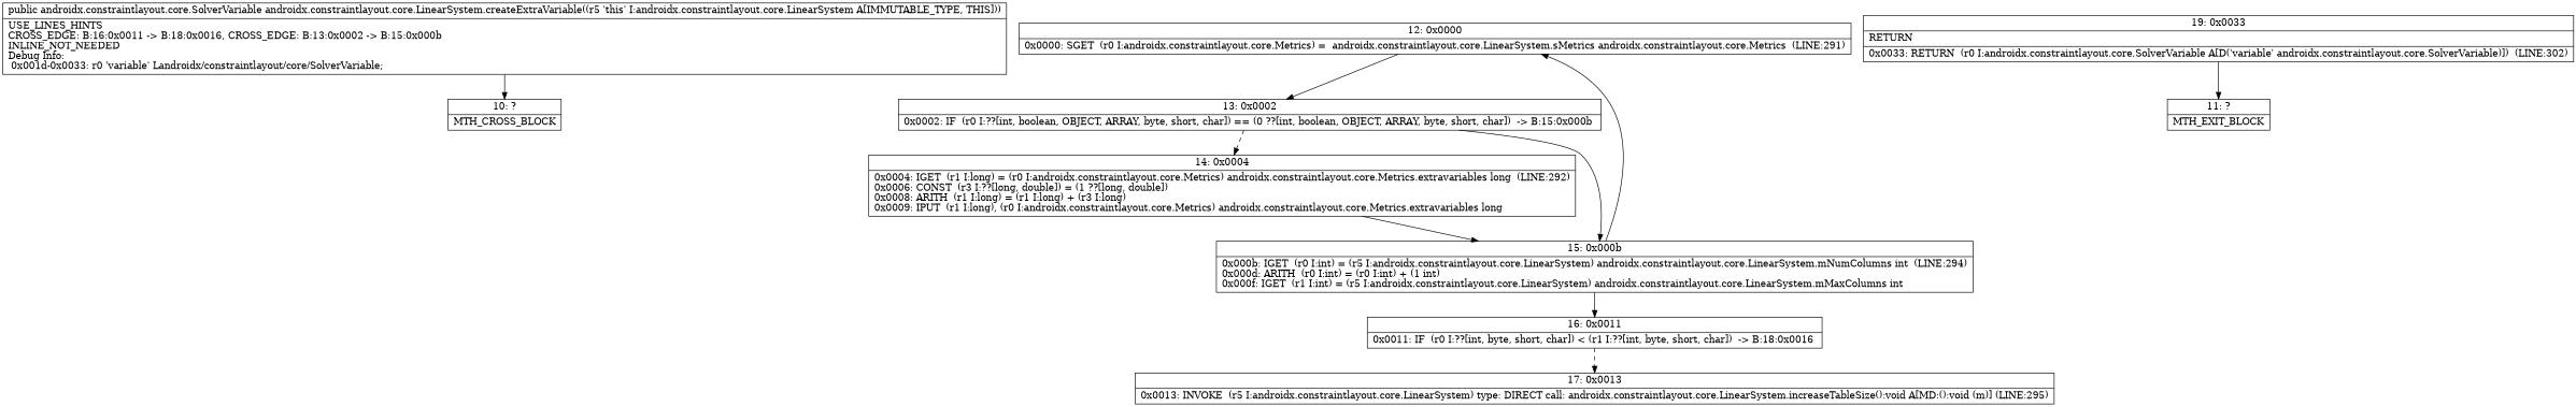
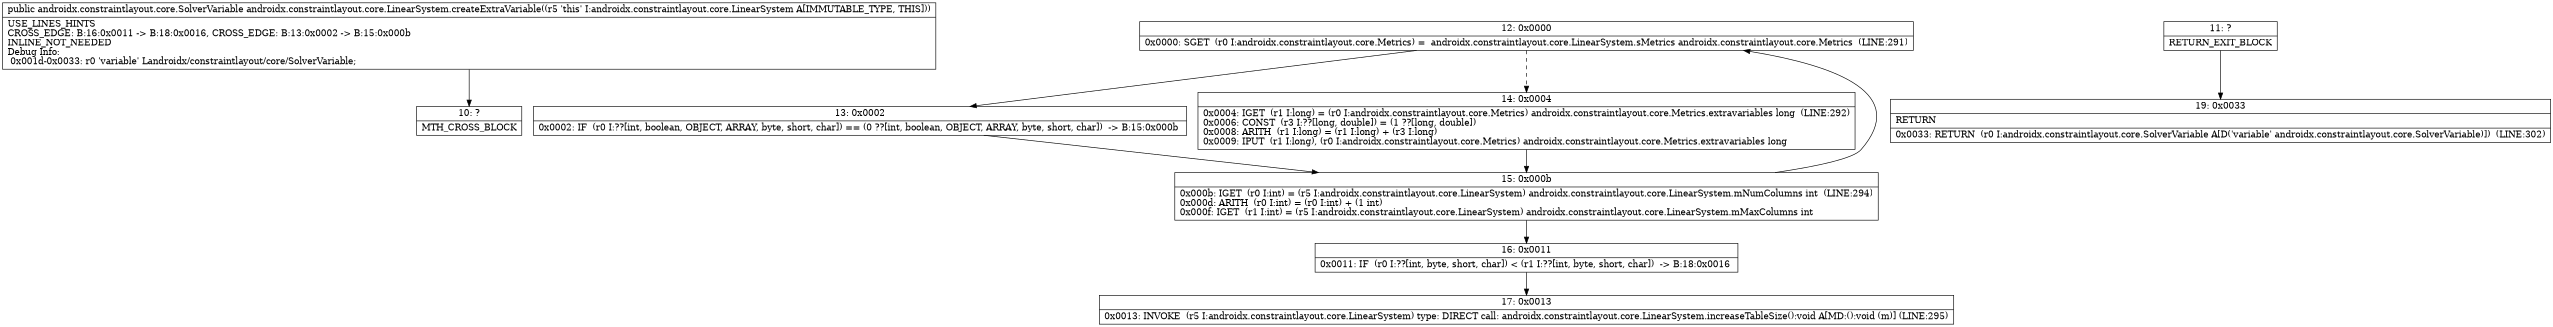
  digraph {
    node [shape=record]
    n1 [label="{10\:\ ?|MTH_CROSS_BLOCK\l}"]
    n2 [label="{12\:\ 0x0000|0x0000: SGET  (r0 I:androidx.constraintlayout.core.Metrics) =  androidx.constraintlayout.core.LinearSystem.sMetrics androidx.constraintlayout.core.Metrics  (LINE:291)\l}"]
    n3 [label="{13\:\ 0x0002|0x0002: IF  (r0 I:??[int, boolean, OBJECT, ARRAY, byte, short, char]) == (0 ??[int, boolean, OBJECT, ARRAY, byte, short, char])  \-\> B:15:0x000b \l}"]
    n4 [label="{14\:\ 0x0004|0x0004: IGET  (r1 I:long) = (r0 I:androidx.constraintlayout.core.Metrics) androidx.constraintlayout.core.Metrics.extravariables long  (LINE:292)\l0x0006: CONST  (r3 I:??[long, double]) = (1 ??[long, double]) \l0x0008: ARITH  (r1 I:long) = (r1 I:long) + (r3 I:long) \l0x0009: IPUT  (r1 I:long), (r0 I:androidx.constraintlayout.core.Metrics) androidx.constraintlayout.core.Metrics.extravariables long \l}"]
    n5 [label="{15\:\ 0x000b|0x000b: IGET  (r0 I:int) = (r5 I:androidx.constraintlayout.core.LinearSystem) androidx.constraintlayout.core.LinearSystem.mNumColumns int  (LINE:294)\l0x000d: ARITH  (r0 I:int) = (r0 I:int) + (1 int) \l0x000f: IGET  (r1 I:int) = (r5 I:androidx.constraintlayout.core.LinearSystem) androidx.constraintlayout.core.LinearSystem.mMaxColumns int \l}"]
    n6 [label="{16\:\ 0x0011|0x0011: IF  (r0 I:??[int, byte, short, char]) \< (r1 I:??[int, byte, short, char])  \-\> B:18:0x0016 \l}"]
    n7 [label="{17\:\ 0x0013|0x0013: INVOKE  (r5 I:androidx.constraintlayout.core.LinearSystem) type: DIRECT call: androidx.constraintlayout.core.LinearSystem.increaseTableSize():void A[MD:():void (m)] (LINE:295)\l}"]
    n8 [label="{19\:\ 0x0033|RETURN\l|0x0033: RETURN  (r0 I:androidx.constraintlayout.core.SolverVariable A[D('variable' androidx.constraintlayout.core.SolverVariable)])  (LINE:302)\l}"]
-   n9 [label="{11\:\ ?|MTH_EXIT_BLOCK\l}"]
+   n9 [label="{11\:\ ?|RETURN_EXIT_BLOCK\l}"]
    n10 [label="{public androidx.constraintlayout.core.SolverVariable androidx.constraintlayout.core.LinearSystem.createExtraVariable((r5 'this' I:androidx.constraintlayout.core.LinearSystem A[IMMUTABLE_TYPE, THIS]))  | USE_LINES_HINTS\lCROSS_EDGE: B:16:0x0011 \-\> B:18:0x0016, CROSS_EDGE: B:13:0x0002 \-\> B:15:0x000b\lINLINE_NOT_NEEDED\lDebug Info:\l  0x001d\-0x0033: r0 'variable' Landroidx\/constraintlayout\/core\/SolverVariable;\l}"]
    n2 -> n3
-   n3 -> n4 [style=dashed]
+   n2 -> n4 [style=dashed]
    n3 -> n5
    n4 -> n5
    n5 -> n2
    n5 -> n6
-   n6 -> n7 [style=dashed]
-   n8 -> n9
+   n6 -> n7 [style=solid]
+   n9 -> n8
    n10 -> n1
  }
